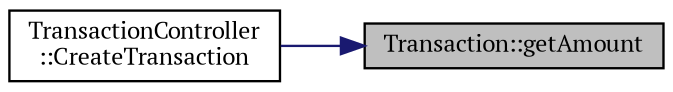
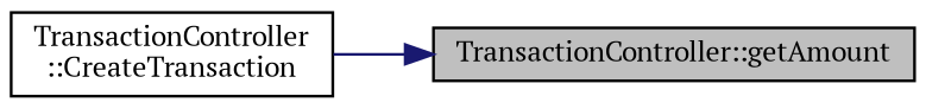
  digraph {
    rankdir=RL
    fontname="PT Serif"
    node [color=black fontname="PT Serif" fontsize=10 shape=record style=filled]
-   n1 [fillcolor=grey75 fontcolor=black height=0.2 label="Transaction::getAmount" width=0.4]
+   n1 [fillcolor=grey75 fontcolor=black height=0.2 label="TransactionController::getAmount" width=0.4]
    n2 [fillcolor=white height=0.2 label="TransactionController\l::CreateTransaction" width=0.4]
    n1 -> n2 [color=midnightblue dir=back fontname="PT Serif" fontsize=10 labelfontname=Helvetica labelfontsize=10 style=solid]
  }
